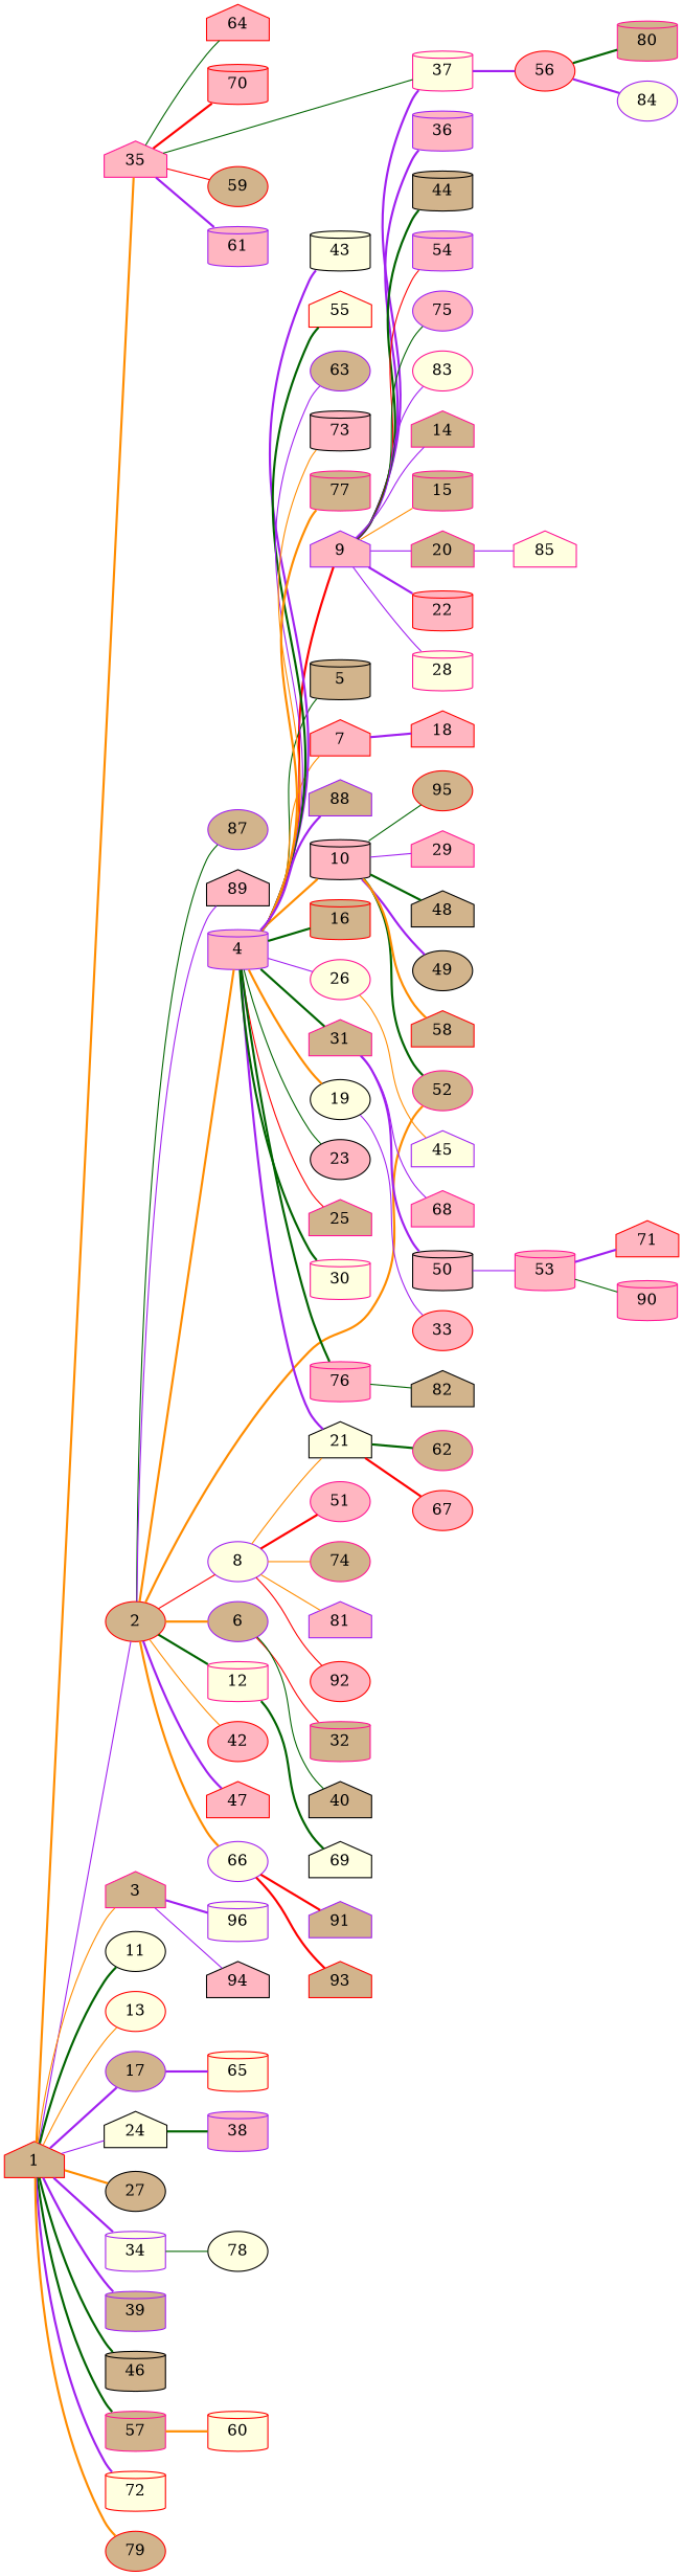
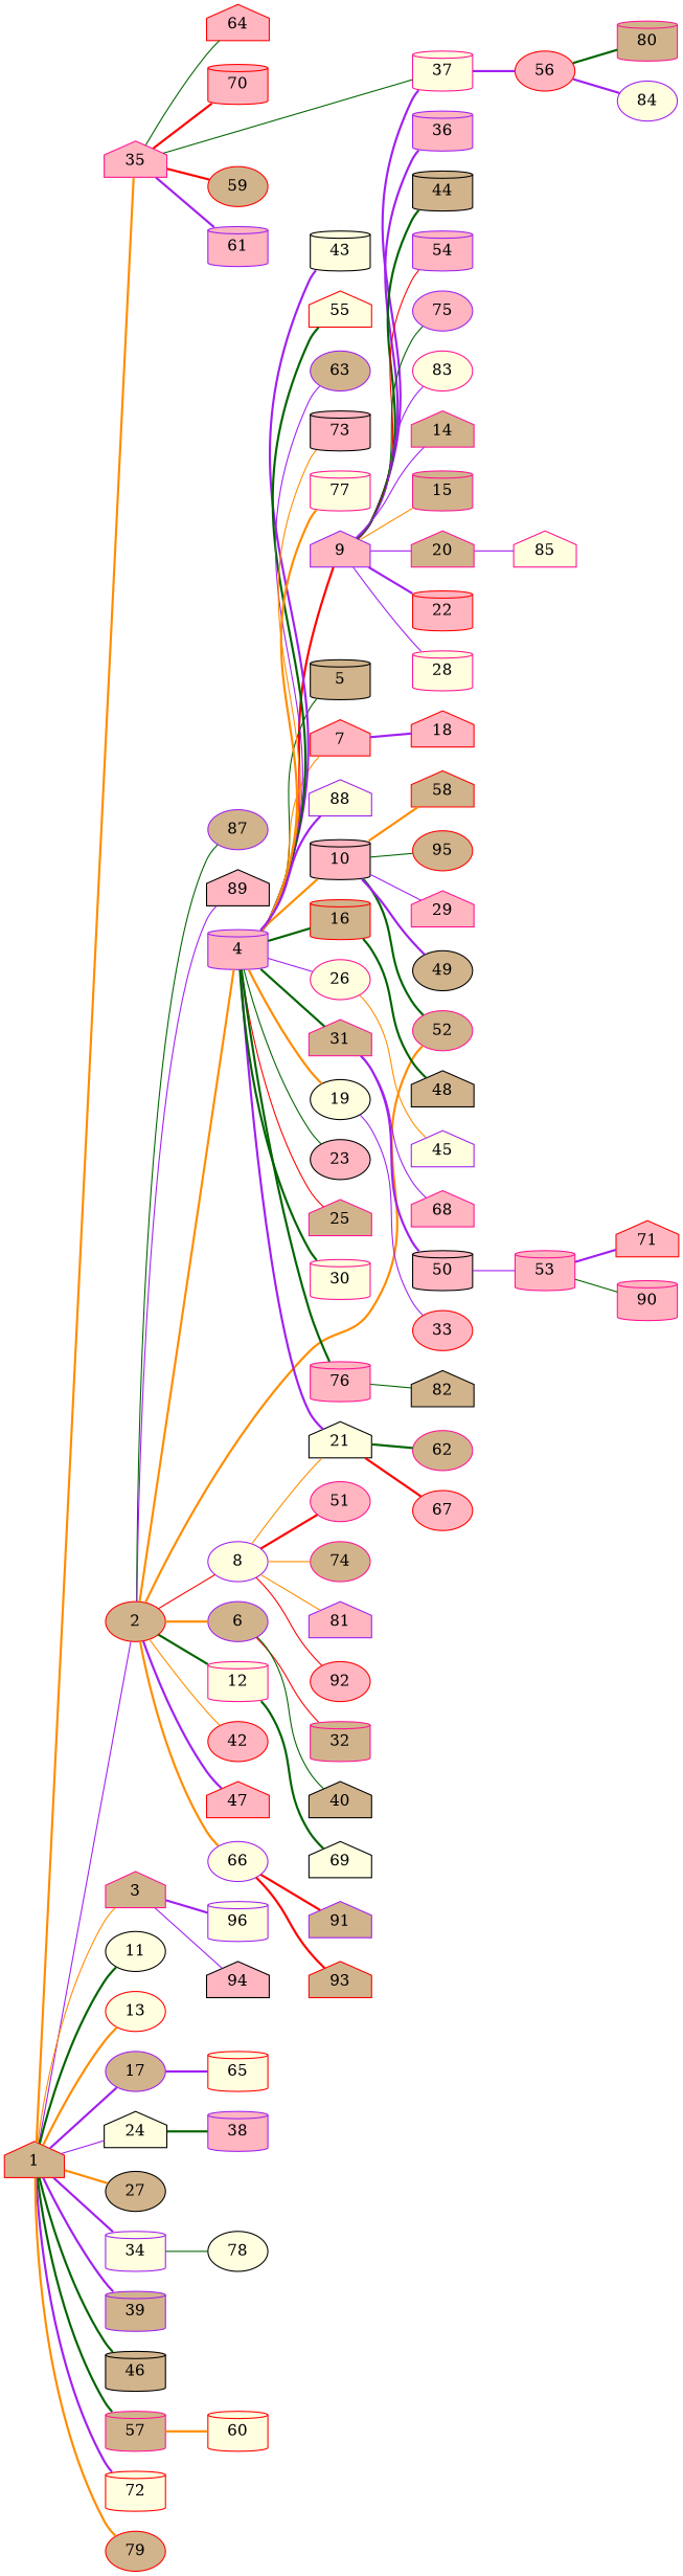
  graph {
    rankdir=LR
    node [color=deeppink fillcolor=tan shape=cylinder style=filled]
    edge [color=purple style=bold]
    1 [color=red shape=house]
    2 [color=red shape=ellipse]
    3 [shape=house]
    11 [color=black fillcolor=lightyellow shape=ellipse]
    13 [color=red fillcolor=lightyellow shape=ellipse]
    17 [color=purple shape=ellipse]
    24 [color=black fillcolor=lightyellow shape=house]
    27 [color=black shape=ellipse]
    34 [color=purple fillcolor=lightyellow]
    35 [fillcolor=lightpink shape=house]
    39 [color=purple]
    46 [color=black]
    57
    72 [color=red fillcolor=lightyellow]
    79 [color=red shape=ellipse]
    4 [color=purple fillcolor=lightpink]
    6 [color=purple shape=ellipse]
    8 [color=purple fillcolor=lightyellow shape=ellipse]
    12 [fillcolor=lightyellow]
    42 [color=red fillcolor=lightpink shape=ellipse]
    47 [color=red fillcolor=lightpink shape=house]
    52 [shape=ellipse]
    66 [color=purple fillcolor=lightyellow shape=ellipse]
    87 [color=purple shape=ellipse]
    89 [color=black fillcolor=lightpink shape=house]
    n26 [color=purple fillcolor=lightyellow label=96]
    94 [color=black fillcolor=lightpink shape=house]
    65 [color=red fillcolor=lightyellow]
    38 [color=purple fillcolor=lightpink]
    78 [color=black fillcolor=lightyellow shape=ellipse]
    37 [fillcolor=lightyellow]
    59 [color=red shape=ellipse]
    61 [color=purple fillcolor=lightpink]
    64 [color=red fillcolor=lightpink shape=house]
    70 [color=red fillcolor=lightpink]
    60 [color=red fillcolor=lightyellow]
    9 [color=purple fillcolor=lightpink shape=house]
    5 [color=black]
    7 [color=red fillcolor=lightpink shape=house]
    10 [color=black fillcolor=lightpink]
    16 [color=red]
    19 [color=black fillcolor=lightyellow shape=ellipse]
    21 [color=black fillcolor=lightyellow shape=house]
    23 [color=black fillcolor=lightpink shape=ellipse]
    25 [shape=house]
    26 [fillcolor=lightyellow shape=ellipse]
    30 [fillcolor=lightyellow]
    31 [shape=house]
    43 [color=black fillcolor=lightyellow]
    55 [color=red fillcolor=lightyellow shape=house]
    63 [color=purple shape=ellipse]
    73 [color=black fillcolor=lightpink]
    76 [fillcolor=lightpink]
-   77
-   88 [color=purple shape=house]
+   77 [fillcolor=lightyellow]
+   88 [color=purple fillcolor=lightyellow shape=house]
    32
    40 [color=black shape=house]
    51 [fillcolor=lightpink shape=ellipse]
    74 [shape=ellipse]
    81 [color=purple fillcolor=lightpink shape=house]
    92 [color=red fillcolor=lightpink shape=ellipse]
    14 [shape=house]
    15
    20 [shape=house]
    22 [color=red fillcolor=lightpink]
    28 [fillcolor=lightyellow]
    36 [color=purple fillcolor=lightpink]
    44 [color=black]
    54 [color=purple fillcolor=lightpink]
    75 [color=purple fillcolor=lightpink shape=ellipse]
    83 [fillcolor=lightyellow shape=ellipse]
    69 [color=black fillcolor=lightyellow shape=house]
    91 [color=purple shape=house]
    93 [color=red shape=house]
    18 [color=red fillcolor=lightpink shape=house]
    29 [fillcolor=lightpink shape=house]
    48 [color=black shape=house]
    49 [color=black shape=ellipse]
    58 [color=red shape=house]
    95 [color=red shape=ellipse]
    33 [color=red fillcolor=lightpink shape=ellipse]
    62 [shape=ellipse]
    67 [color=red fillcolor=lightpink shape=ellipse]
    45 [color=purple fillcolor=lightyellow shape=house]
    50 [color=black fillcolor=lightpink]
    68 [fillcolor=lightpink shape=house]
    82 [color=black shape=house]
    85 [fillcolor=lightyellow shape=house]
    56 [color=red fillcolor=lightpink shape=ellipse]
    53 [fillcolor=lightpink]
    80
    84 [color=purple fillcolor=lightyellow shape=ellipse]
    71 [color=red fillcolor=lightpink shape=house]
    90 [fillcolor=lightpink]
    1 -- 2 [style=solid]
    1 -- 3 [color=darkorange style=solid]
    1 -- 11 [color=darkgreen]
-   1 -- 13 [color=darkorange style=solid]
+   1 -- 13 [color=darkorange]
    1 -- 17
    1 -- 24 [style=solid]
    1 -- 27 [color=darkorange]
    1 -- 34
    1 -- 35 [color=darkorange]
    1 -- 39
    1 -- 46 [color=darkgreen]
    1 -- 57 [color=darkgreen]
    1 -- 72
    1 -- 79 [color=darkorange]
    2 -- 4 [color=darkorange]
    2 -- 6 [color=darkorange]
    2 -- 8 [color=red style=solid]
    2 -- 12 [color=darkgreen]
    2 -- 42 [color=darkorange style=solid]
    2 -- 47
    2 -- 52 [color=darkorange]
    2 -- 66 [color=darkorange]
    2 -- 87 [color=darkgreen style=solid]
    2 -- 89 [style=solid]
    3 -- n26
    3 -- 94 [style=solid]
    17 -- 65
    24 -- 38 [color=darkgreen]
    34 -- 78 [color=darkgreen style=solid]
    35 -- 37 [color=darkgreen style=solid]
-   35 -- 59 [color=red style=solid]
+   35 -- 59 [color=red]
    35 -- 61
    35 -- 64 [color=darkgreen style=solid]
    35 -- 70 [color=red]
    57 -- 60 [color=darkorange]
    4 -- 9 [color=red]
    4 -- 5 [color=darkgreen style=solid]
    4 -- 7 [color=darkorange style=solid]
    4 -- 10 [color=darkorange]
    4 -- 16 [color=darkgreen]
    4 -- 19 [color=darkorange]
    4 -- 21
    4 -- 23 [color=darkgreen style=solid]
    4 -- 25 [color=red style=solid]
    4 -- 26 [style=solid]
    4 -- 30 [color=darkgreen]
    4 -- 31 [color=darkgreen]
    4 -- 43
    4 -- 55 [color=darkgreen]
    4 -- 63 [style=solid]
    4 -- 73 [color=darkorange style=solid]
    4 -- 76 [color=darkgreen]
    4 -- 77 [color=darkorange]
    4 -- 88
    6 -- 32 [color=red style=solid]
    6 -- 40 [color=darkgreen style=solid]
    8 -- 21 [color=darkorange style=solid]
    8 -- 51 [color=red]
    8 -- 74 [color=darkorange style=solid]
    8 -- 81 [color=darkorange style=solid]
    8 -- 92 [color=red style=solid]
    12 -- 69 [color=darkgreen]
    66 -- 91 [color=red]
    66 -- 93 [color=red]
    37 -- 56
    9 -- 37
    9 -- 14 [style=solid]
    9 -- 15 [color=darkorange style=solid]
    9 -- 20 [style=solid]
    9 -- 22
    9 -- 28 [style=solid]
    9 -- 36
    9 -- 44 [color=darkgreen]
    9 -- 54 [color=red style=solid]
    9 -- 75 [color=darkgreen style=solid]
    9 -- 83 [style=solid]
    7 -- 18
    10 -- 52 [color=darkgreen]
    10 -- 29 [style=solid]
-   10 -- 48 [color=darkgreen]
+   16 -- 48 [color=darkgreen]
    10 -- 49
    10 -- 58 [color=darkorange]
    10 -- 95 [color=darkgreen style=solid]
    19 -- 33 [style=solid]
    21 -- 62 [color=darkgreen]
    21 -- 67 [color=red]
    26 -- 45 [color=darkorange style=solid]
    31 -- 50
    31 -- 68 [style=solid]
    76 -- 82 [color=darkgreen style=solid]
    20 -- 85 [style=solid]
    50 -- 53 [style=solid]
    56 -- 80 [color=darkgreen]
    56 -- 84
    53 -- 71
    53 -- 90 [color=darkgreen style=solid]
  }
